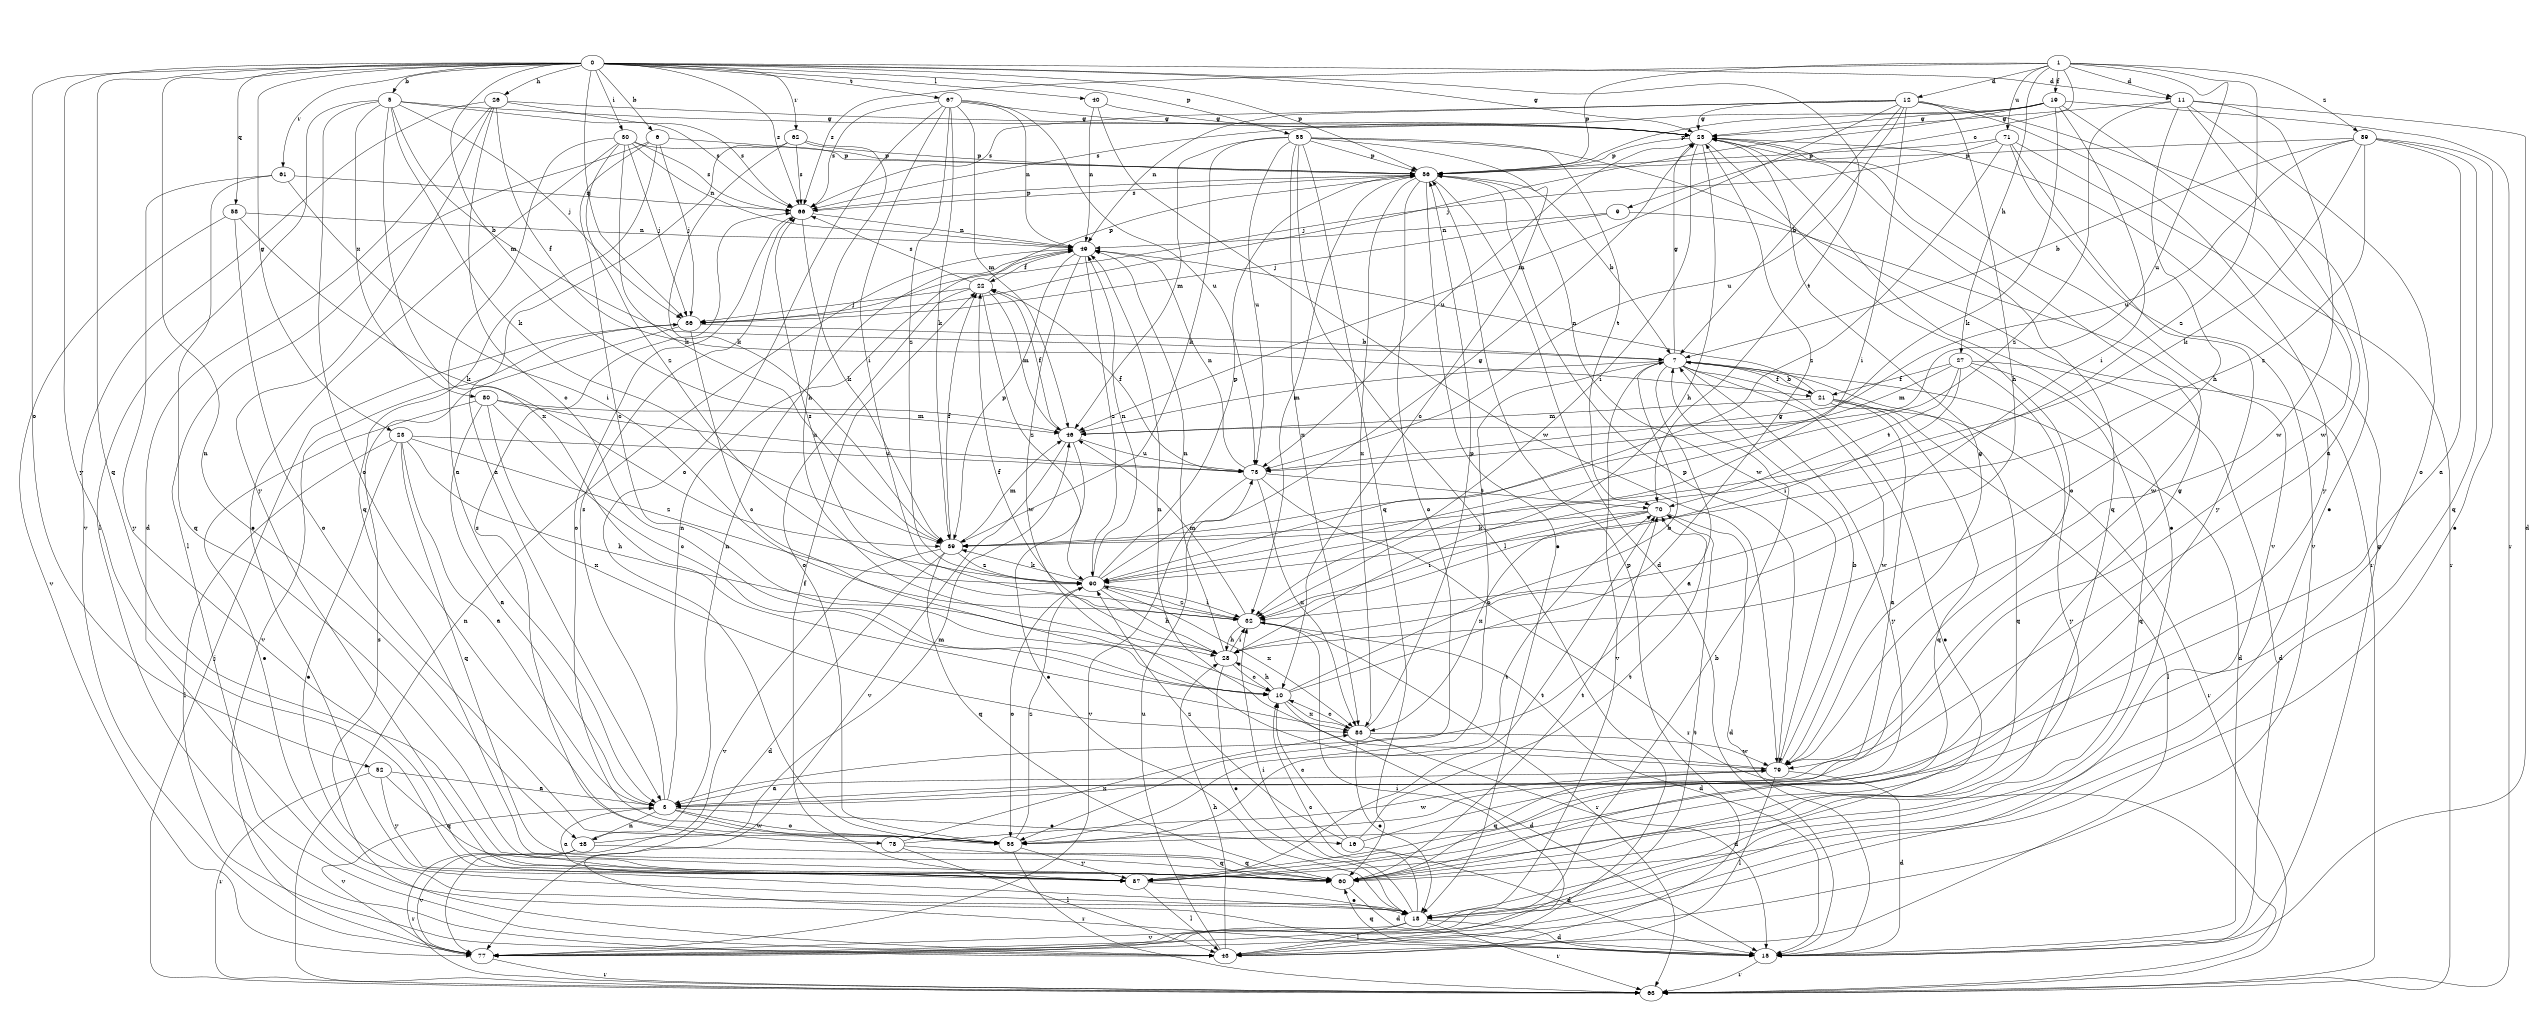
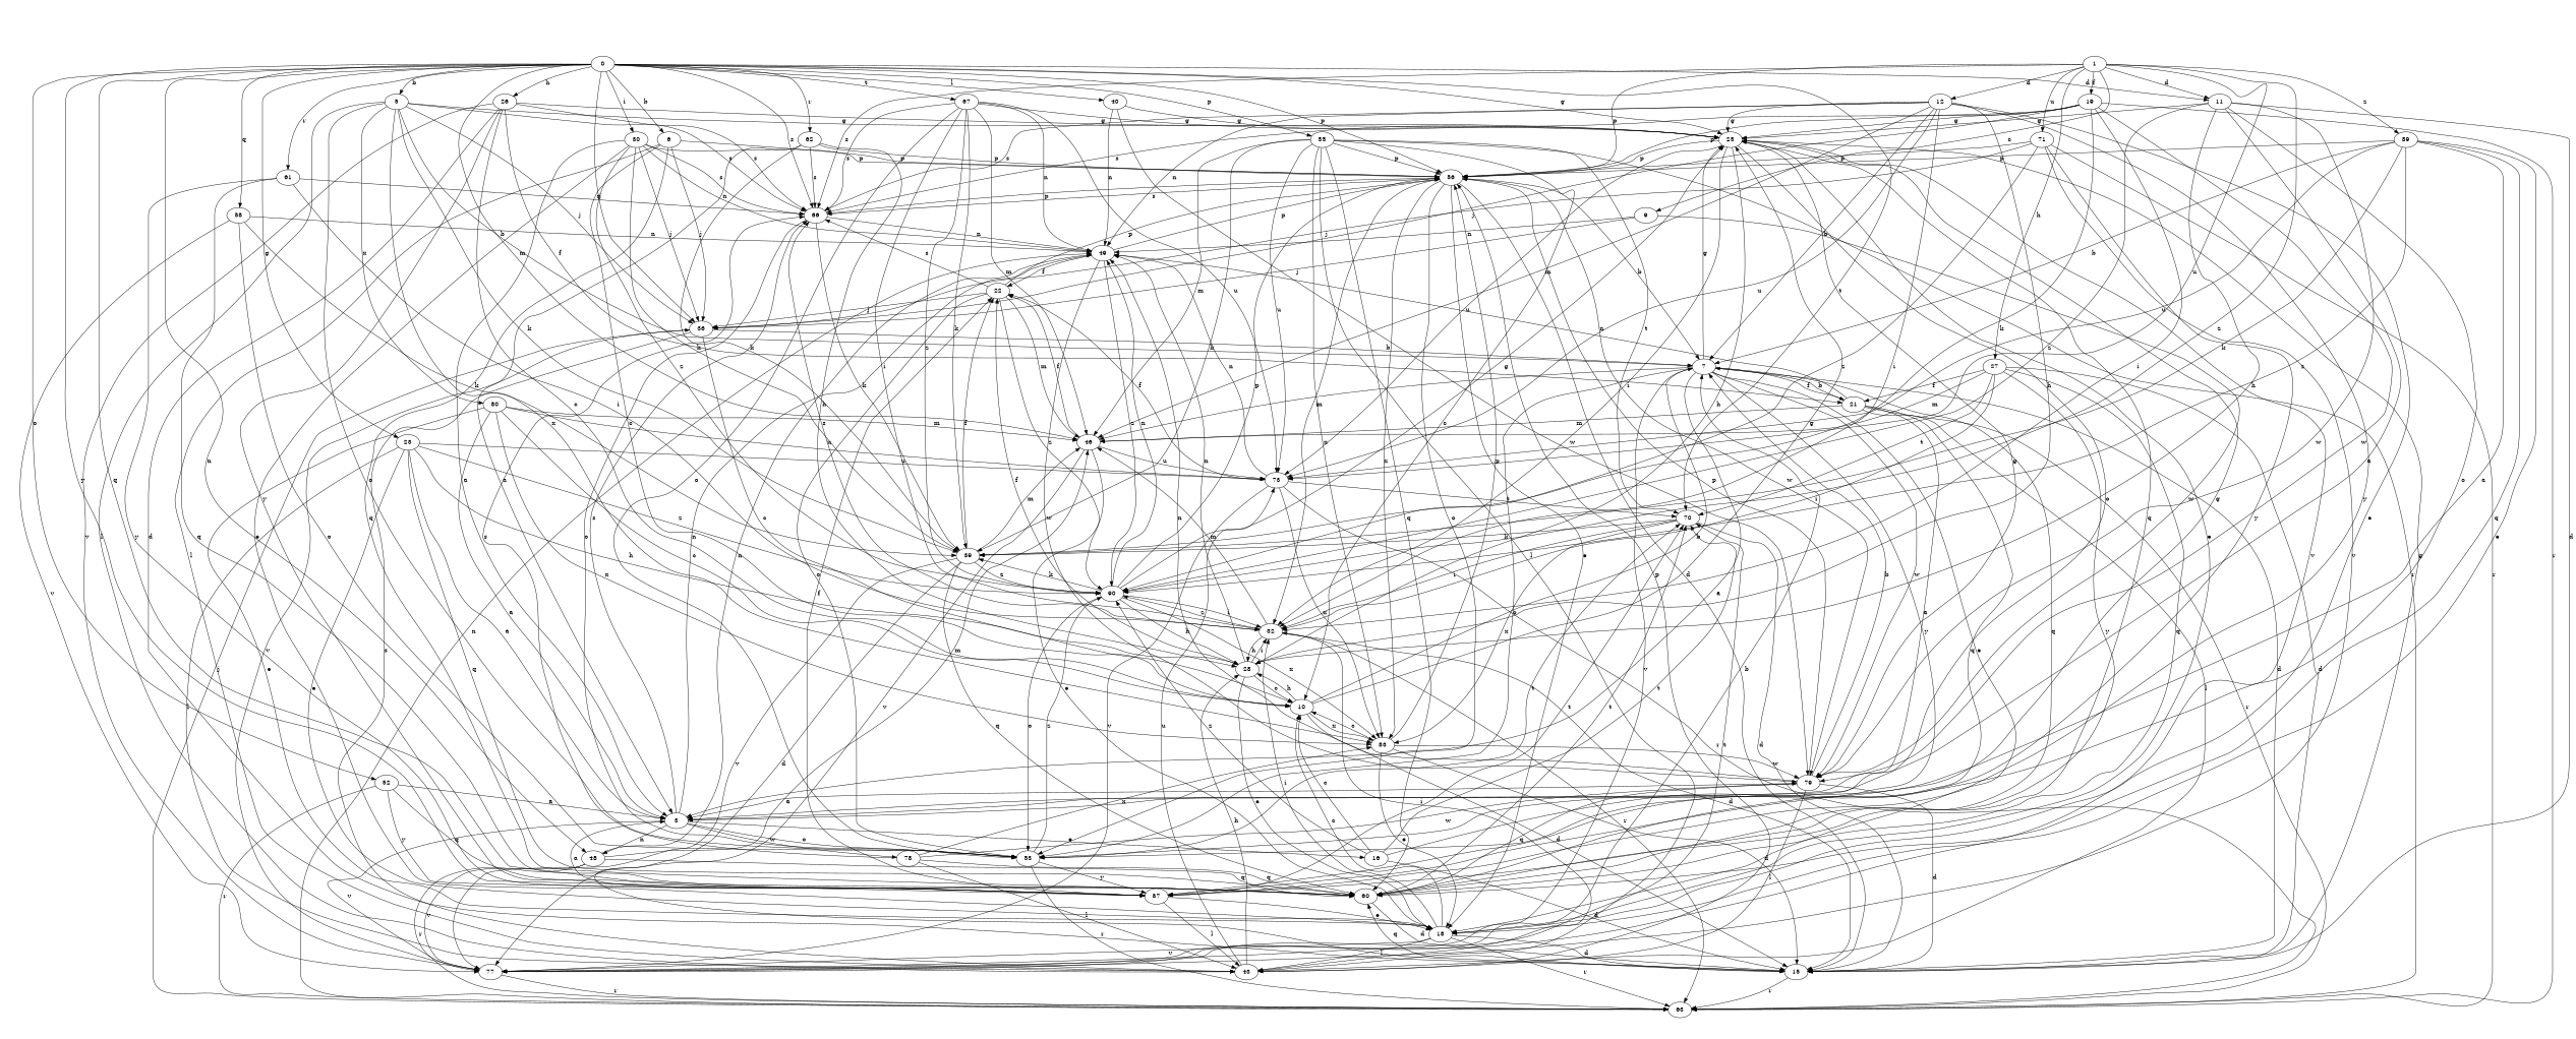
  strict digraph {
    0
    5
    6
    11
    23
    25
    26
    30
    36
    40
    46
    48
    52
    55
    56
    58
    60
    61
    62
    66
    67
    70
    87
    53
    7
    39
    43
    80
    83
    10
    90
    3
    15
    79
    28
    73
    18
    77
    32
    21
    49
    22
    63
    1
    9
    12
    19
    27
    71
    89
    16
    78
    0 -> 5 [label=b]
    0 -> 6 [label=b]
    0 -> 11 [label=d]
    0 -> 23 [label=g]
    0 -> 25 [label=g]
    0 -> 26 [label=h]
    0 -> 30 [label=i]
    0 -> 36 [label=j]
    0 -> 40 [label=l]
    0 -> 46 [label=m]
    0 -> 48 [label=n]
    0 -> 52 [label=o]
    0 -> 55 [label=p]
    0 -> 56 [label=p]
    0 -> 58 [label=q]
    0 -> 60 [label=q]
    0 -> 61 [label=r]
    0 -> 62 [label=r]
    0 -> 66 [label=s]
    0 -> 67 [label=t]
    0 -> 70 [label=t]
    0 -> 87 [label=y]
    5 -> 25 [label=g]
    5 -> 36 [label=j]
    5 -> 66 [label=s]
    5 -> 53 [label=o]
    5 -> 7 [label=b]
    5 -> 39 [label=k]
    5 -> 43 [label=l]
    5 -> 80 [label=x]
    5 -> 83 [label=x]
    6 -> 36 [label=j]
    6 -> 56 [label=p]
    6 -> 60 [label=q]
    6 -> 43 [label=l]
    6 -> 10 [label=c]
    11 -> 25 [label=g]
    11 -> 53 [label=o]
    11 -> 90 [label=z]
    11 -> 3 [label=a]
    11 -> 15 [label=d]
    11 -> 79 [label=w]
    11 -> 28 [label=h]
    23 -> 60 [label=q]
    23 -> 43 [label=l]
    23 -> 90 [label=z]
    23 -> 3 [label=a]
    23 -> 28 [label=h]
    23 -> 73 [label=u]
    23 -> 18 [label=e]
    25 -> 56 [label=p]
    25 -> 60 [label=q]
    25 -> 53 [label=o]
    25 -> 28 [label=h]
    25 -> 73 [label=u]
    25 -> 18 [label=e]
    25 -> 77 [label=v]
    25 -> 32 [label=i]
    26 -> 25 [label=g]
    26 -> 66 [label=s]
    26 -> 87 [label=y]
    26 -> 10 [label=c]
    26 -> 15 [label=d]
    26 -> 77 [label=v]
    26 -> 21 [label=f]
    30 -> 36 [label=j]
    30 -> 56 [label=p]
    30 -> 66 [label=s]
    30 -> 39 [label=k]
    30 -> 90 [label=z]
    30 -> 3 [label=a]
    30 -> 18 [label=e]
    30 -> 49 [label=n]
    36 -> 7 [label=b]
    36 -> 43 [label=s]
    36 -> 10 [label=c]
    36 -> 77 [label=v]
    40 -> 25 [label=g]
    40 -> 79 [label=w]
    40 -> 49 [label=n]
    46 -> 73 [label=u]
    46 -> 18 [label=e]
    46 -> 77 [label=v]
    46 -> 22 [label=f]
    48 -> 46 [label=m]
    48 -> 60 [label=q]
    48 -> 77 [label=v]
    48 -> 49 [label=n]
    48 -> 63 [label=r]
    52 -> 60 [label=q]
    52 -> 87 [label=y]
    52 -> 3 [label=a]
    52 -> 63 [label=r]
    55 -> 46 [label=m]
    55 -> 56 [label=p]
    55 -> 60 [label=q]
    55 -> 70 [label=t]
    55 -> 39 [label=k]
    55 -> 43 [label=l]
    55 -> 83 [label=x]
    55 -> 10 [label=c]
    55 -> 73 [label=u]
    55 -> 63 [label=r]
    56 -> 66 [label=s]
    56 -> 53 [label=o]
    56 -> 7 [label=b]
    56 -> 83 [label=x]
    56 -> 15 [label=d]
    56 -> 79 [label=w]
    56 -> 18 [label=e]
    56 -> 32 [label=i]
    58 -> 53 [label=o]
    58 -> 39 [label=k]
    58 -> 77 [label=v]
    58 -> 49 [label=n]
    60 -> 70 [label=t]
    60 -> 15 [label=d]
    61 -> 60 [label=q]
    61 -> 66 [label=s]
    61 -> 87 [label=y]
    61 -> 32 [label=i]
    62 -> 56 [label=p]
    62 -> 66 [label=s]
    62 -> 39 [label=k]
    62 -> 3 [label=a]
    62 -> 28 [label=h]
    66 -> 56 [label=p]
    66 -> 53 [label=o]
    66 -> 39 [label=k]
    66 -> 49 [label=n]
    67 -> 25 [label=g]
    67 -> 46 [label=m]
    67 -> 66 [label=s]
    67 -> 53 [label=o]
    67 -> 39 [label=k]
    67 -> 90 [label=z]
    67 -> 73 [label=u]
    67 -> 32 [label=i]
    67 -> 49 [label=n]
    70 -> 39 [label=k]
    70 -> 83 [label=x]
    70 -> 15 [label=d]
    70 -> 32 [label=i]
    87 -> 70 [label=t]
    87 -> 43 [label=l]
    87 -> 3 [label=a]
    87 -> 18 [label=e]
    87 -> 22 [label=f]
    53 -> 70 [label=t]
    53 -> 87 [label=y]
    53 -> 90 [label=z]
    53 -> 63 [label=r]
    7 -> 25 [label=g]
    7 -> 46 [label=m]
    7 -> 60 [label=q]
    7 -> 87 [label=y]
    7 -> 53 [label=o]
    7 -> 3 [label=a]
    7 -> 15 [label=d]
    7 -> 79 [label=w]
    7 -> 18 [label=e]
    7 -> 77 [label=v]
    7 -> 21 [label=f]
    39 -> 46 [label=m]
    39 -> 60 [label=q]
    39 -> 90 [label=z]
    39 -> 15 [label=d]
    39 -> 77 [label=v]
    39 -> 22 [label=f]
    43 -> 56 [label=p]
    43 -> 28 [label=h]
    43 -> 73 [label=u]
    43 -> 32 [label=i]
    80 -> 46 [label=m]
    80 -> 83 [label=x]
    80 -> 10 [label=c]
    80 -> 3 [label=a]
    80 -> 73 [label=u]
    80 -> 18 [label=e]
    83 -> 56 [label=p]
    83 -> 10 [label=c]
    83 -> 15 [label=d]
    83 -> 79 [label=w]
    83 -> 18 [label=e]
    10 -> 25 [label=g]
    10 -> 7 [label=b]
    10 -> 83 [label=x]
    10 -> 15 [label=d]
    10 -> 28 [label=h]
    90 -> 25 [label=g]
    90 -> 56 [label=p]
    90 -> 53 [label=o]
    90 -> 39 [label=k]
    90 -> 83 [label=x]
    90 -> 28 [label=h]
    90 -> 32 [label=i]
    90 -> 49 [label=n]
    3 -> 48 [label=n]
    3 -> 66 [label=s]
    3 -> 53 [label=o]
    3 -> 77 [label=v]
    3 -> 49 [label=n]
    3 -> 16 [label=e]
    3 -> 78 [label=w]
    15 -> 25 [label=g]
    15 -> 60 [label=q]
    15 -> 63 [label=r]
    79 -> 25 [label=g]
    79 -> 56 [label=p]
    79 -> 60 [label=q]
    79 -> 7 [label=b]
    79 -> 43 [label=l]
    79 -> 3 [label=a]
    79 -> 15 [label=d]
    79 -> 49 [label=n]
    28 -> 10 [label=c]
    28 -> 18 [label=e]
    28 -> 32 [label=i]
    28 -> 49 [label=n]
    28 -> 22 [label=f]
    73 -> 70 [label=t]
    73 -> 83 [label=x]
    73 -> 77 [label=v]
    73 -> 49 [label=n]
    73 -> 22 [label=f]
    73 -> 63 [label=r]
    18 -> 43 [label=l]
    18 -> 10 [label=c]
    18 -> 15 [label=d]
    18 -> 77 [label=v]
    18 -> 32 [label=i]
    18 -> 63 [label=r]
    77 -> 70 [label=t]
    77 -> 7 [label=b]
    77 -> 63 [label=r]
    32 -> 46 [label=m]
    32 -> 66 [label=s]
    32 -> 90 [label=z]
    32 -> 15 [label=d]
    32 -> 28 [label=h]
    32 -> 63 [label=r]
    21 -> 46 [label=m]
    21 -> 60 [label=q]
    21 -> 7 [label=b]
    21 -> 43 [label=l]
    21 -> 3 [label=a]
    21 -> 49 [label=n]
    21 -> 63 [label=r]
-   49 -> 39 [label=p]
+   49 -> 56 [label=p]
    49 -> 90 [label=z]
    49 -> 79 [label=w]
    49 -> 22 [label=f]
    22 -> 36 [label=j]
    22 -> 46 [label=m]
    22 -> 56 [label=p]
    22 -> 66 [label=s]
    22 -> 53 [label=o]
    22 -> 90 [label=z]
    63 -> 36 [label=j]
    63 -> 49 [label=n]
    1 -> 11 [label=d]
    1 -> 56 [label=p]
    1 -> 66 [label=s]
    1 -> 90 [label=z]
    1 -> 73 [label=u]
    1 -> 9 [label=c]
    1 -> 12 [label=d]
    1 -> 19 [label=f]
    1 -> 27 [label=h]
    1 -> 71 [label=u]
    1 -> 89 [label=z]
    9 -> 36 [label=j]
    9 -> 79 [label=w]
    9 -> 49 [label=n]
    12 -> 25 [label=g]
    12 -> 46 [label=m]
    12 -> 66 [label=s]
    12 -> 87 [label=y]
    12 -> 7 [label=b]
    12 -> 28 [label=h]
    12 -> 73 [label=u]
    12 -> 18 [label=e]
    12 -> 32 [label=i]
    12 -> 49 [label=n]
    19 -> 25 [label=g]
    19 -> 36 [label=j]
    19 -> 56 [label=p]
    19 -> 66 [label=s]
    19 -> 39 [label=k]
    19 -> 79 [label=w]
    19 -> 32 [label=i]
    19 -> 63 [label=r]
    27 -> 46 [label=m]
    27 -> 60 [label=q]
    27 -> 70 [label=t]
    27 -> 87 [label=y]
    27 -> 15 [label=d]
    27 -> 32 [label=i]
    27 -> 21 [label=f]
    71 -> 36 [label=j]
    71 -> 56 [label=p]
    71 -> 87 [label=y]
    71 -> 90 [label=z]
    71 -> 77 [label=v]
    71 -> 63 [label=r]
    89 -> 56 [label=p]
    89 -> 60 [label=q]
    89 -> 7 [label=b]
    89 -> 39 [label=k]
    89 -> 90 [label=z]
    89 -> 3 [label=a]
    89 -> 73 [label=u]
    89 -> 18 [label=e]
    16 -> 25 [label=g]
    16 -> 70 [label=t]
    16 -> 10 [label=c]
    16 -> 90 [label=z]
    16 -> 15 [label=d]
    78 -> 60 [label=q]
    78 -> 66 [label=s]
    78 -> 43 [label=l]
    78 -> 83 [label=x]
    78 -> 79 [label=w]
  }
